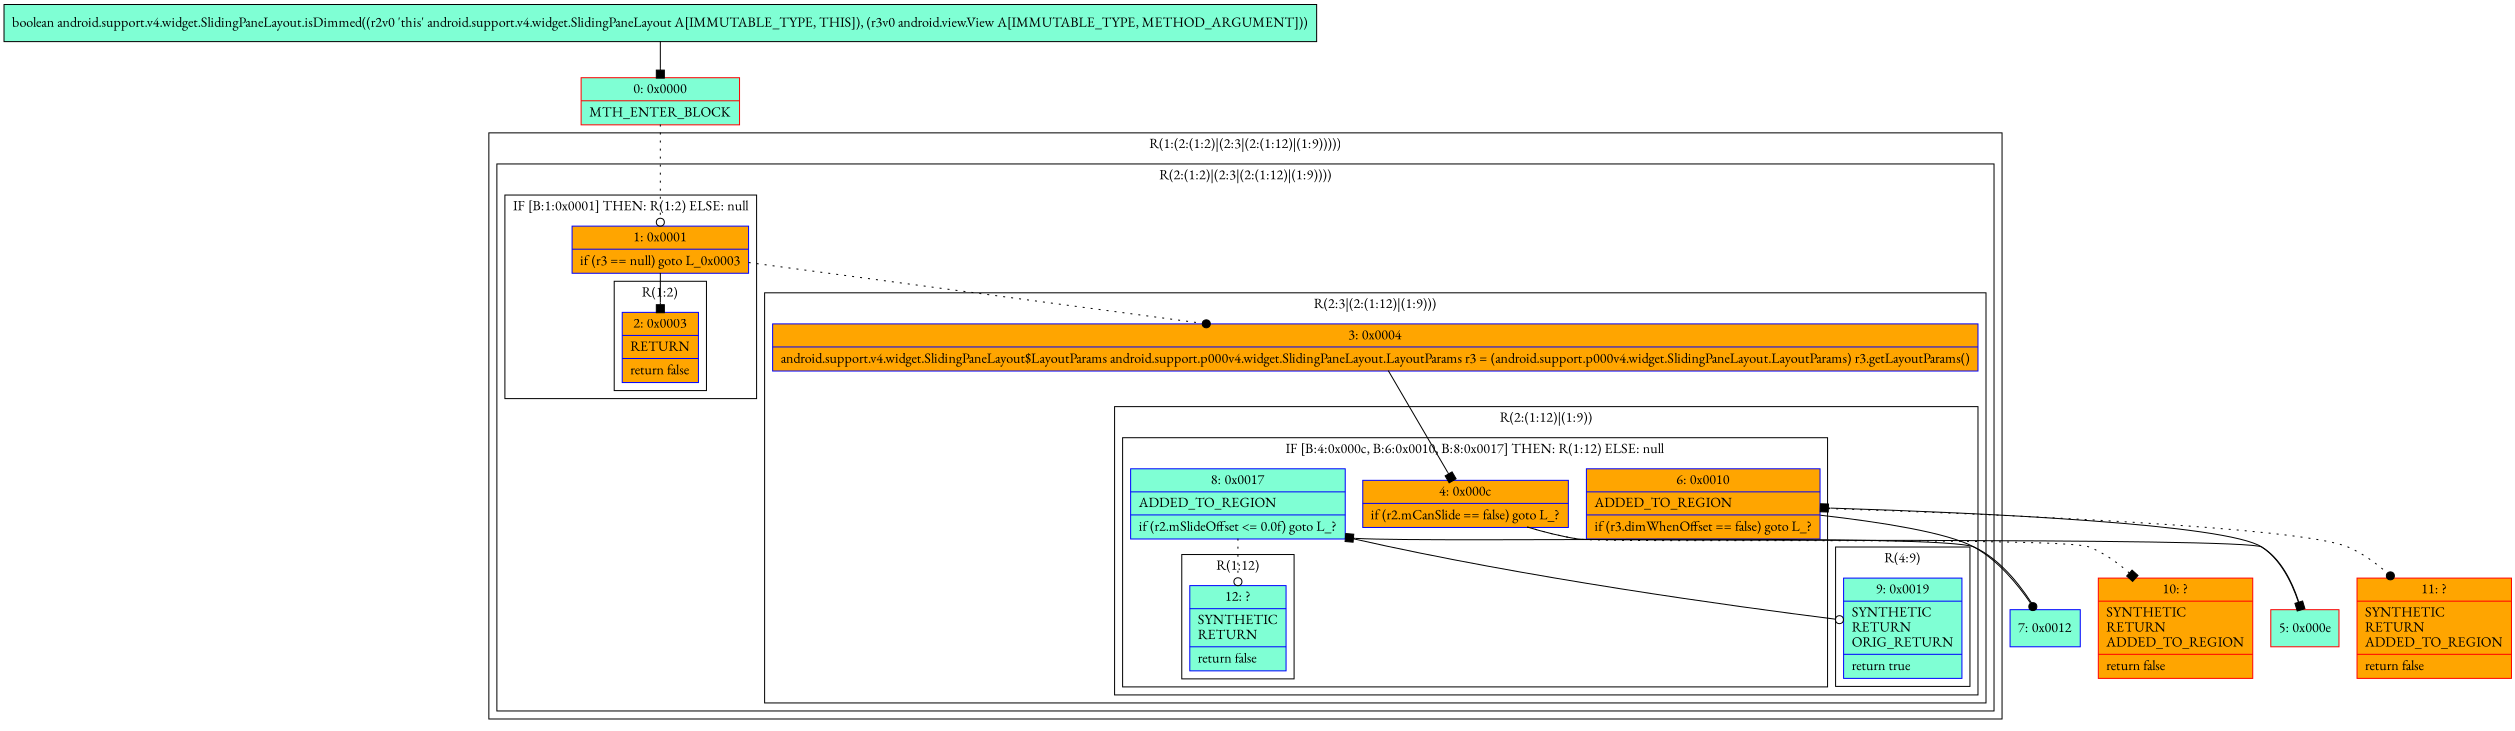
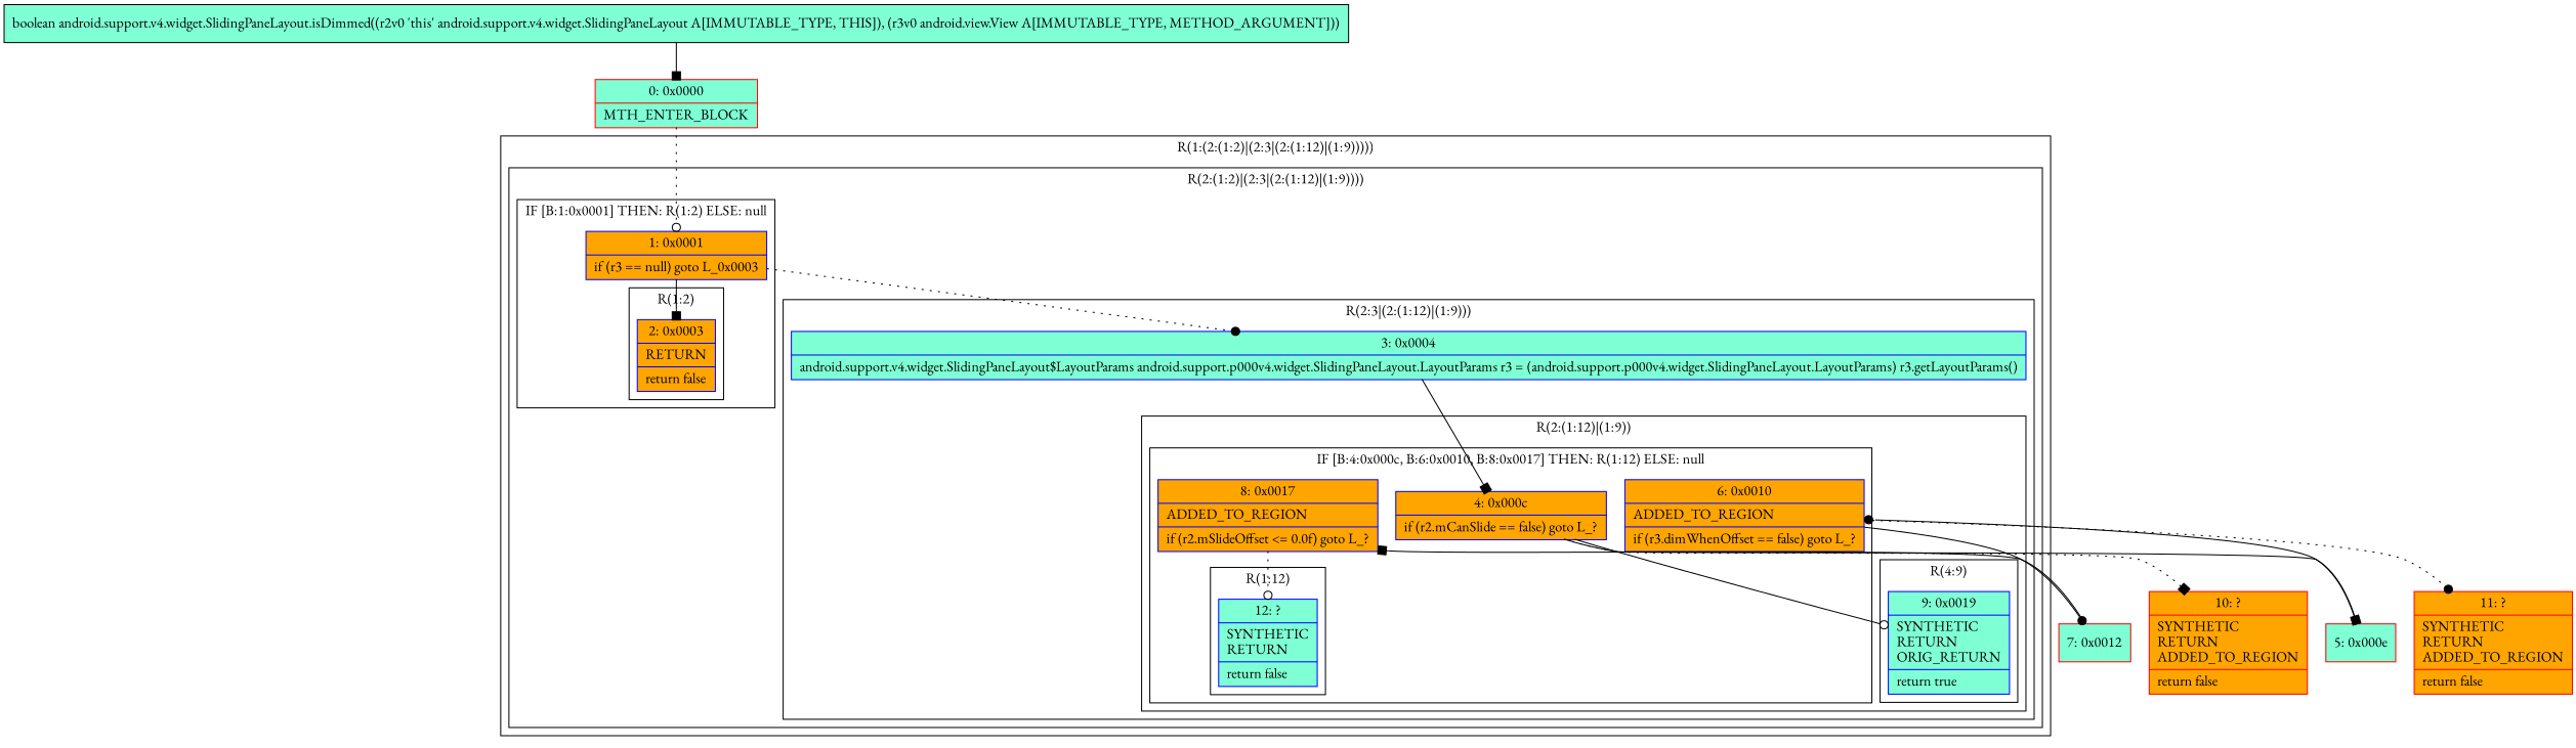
  digraph {
    fontname="EB Garamond"
    node [color=blue fillcolor=orange fontname="EB Garamond" shape=record style=filled]
    edge [arrowhead=box fontname="EB Garamond" style=solid]
    n1 [label="{2\:\ 0x0003|RETURN\l|return false\l}"]
    n2 [label="{1\:\ 0x0001|if (r3 == null) goto L_0x0003\l}"]
    n3 [fillcolor=aquamarine label="{12\:\ ?|SYNTHETIC\lRETURN\l|return false\l}"]
    n4 [label="{4\:\ 0x000c|if (r2.mCanSlide == false) goto L_?\l}"]
    n5 [label="{6\:\ 0x0010|ADDED_TO_REGION\l|if (r3.dimWhenOffset == false) goto L_?\l}"]
-   n6 [fillcolor=aquamarine label="{8\:\ 0x0017|ADDED_TO_REGION\l|if (r2.mSlideOffset \<= 0.0f) goto L_?\l}"]
+   n6 [label="{8\:\ 0x0017|ADDED_TO_REGION\l|if (r2.mSlideOffset \<= 0.0f) goto L_?\l}"]
    n7 [fillcolor=aquamarine label="{9\:\ 0x0019|SYNTHETIC\lRETURN\lORIG_RETURN\l|return true\l}"]
-   n8 [label="{3\:\ 0x0004|android.support.v4.widget.SlidingPaneLayout$LayoutParams android.support.p000v4.widget.SlidingPaneLayout.LayoutParams r3 = (android.support.p000v4.widget.SlidingPaneLayout.LayoutParams) r3.getLayoutParams()\l}"]
+   n8 [fillcolor=aquamarine label="{3\:\ 0x0004|android.support.v4.widget.SlidingPaneLayout$LayoutParams android.support.p000v4.widget.SlidingPaneLayout.LayoutParams r3 = (android.support.p000v4.widget.SlidingPaneLayout.LayoutParams) r3.getLayoutParams()\l}"]
    n9 [color=red fillcolor=aquamarine label="{5\:\ 0x000e}"]
    n10 [color=red label="{10\:\ ?|SYNTHETIC\lRETURN\lADDED_TO_REGION\l|return false\l}"]
-   n11 [fillcolor=aquamarine label="{7\:\ 0x0012}"]
+   n11 [color=red fillcolor=aquamarine label="{7\:\ 0x0012}"]
    n12 [color=red label="{11\:\ ?|SYNTHETIC\lRETURN\lADDED_TO_REGION\l|return false\l}"]
    n13 [color=red fillcolor=aquamarine label="{0\:\ 0x0000|MTH_ENTER_BLOCK\l}"]
    n14 [fillcolor=aquamarine label="{boolean android.support.v4.widget.SlidingPaneLayout.isDimmed((r2v0 'this' android.support.v4.widget.SlidingPaneLayout A[IMMUTABLE_TYPE, THIS]), (r3v0 android.view.View A[IMMUTABLE_TYPE, METHOD_ARGUMENT])) }" color=""]
    subgraph cluster_1 {
      label="R(1:(2:(1:2)|(2:3|(2:(1:12)|(1:9)))))"
      subgraph cluster_2 {
        label="R(2:(1:2)|(2:3|(2:(1:12)|(1:9))))"
        subgraph cluster_3 {
          label="IF [B:1:0x0001] THEN: R(1:2) ELSE: null"
          n2
          subgraph cluster_4 {
            label="R(1:2)"
            n1
          }
        }
        subgraph cluster_5 {
          label="R(2:3|(2:(1:12)|(1:9)))"
          n8
          subgraph cluster_6 {
            label="R(2:(1:12)|(1:9))"
            subgraph cluster_7 {
              label="IF [B:4:0x000c, B:6:0x0010, B:8:0x0017] THEN: R(1:12) ELSE: null"
              n4
              n5
              n6
              subgraph cluster_8 {
                label="R(1:12)"
                n3
              }
            }
            subgraph cluster_9 {
              label="R(4:9)"
              n7
            }
          }
        }
      }
    }
    n2 -> n1
    n2 -> n8 [arrowhead=dot style=dotted]
    n4 -> n9
    n4 -> n10 [style=dotted]
    n5 -> n11 [arrowhead=dot]
    n5 -> n12 [arrowhead=dot style=dotted]
    n6 -> n3 [arrowhead=odot style=dotted]
-   n6 -> n7 [arrowhead=odot]
+   n4 -> n7 [arrowhead=odot]
    n8 -> n4
-   n9 -> n5
+   n9 -> n5 [arrowhead=dot]
    n11 -> n6
    n13 -> n2 [arrowhead=odot style=dotted]
    n14 -> n13
  }
